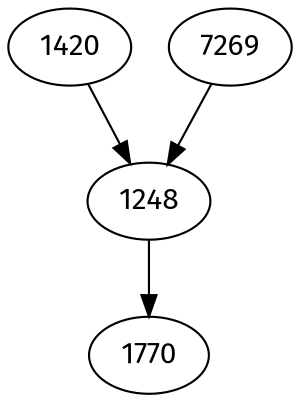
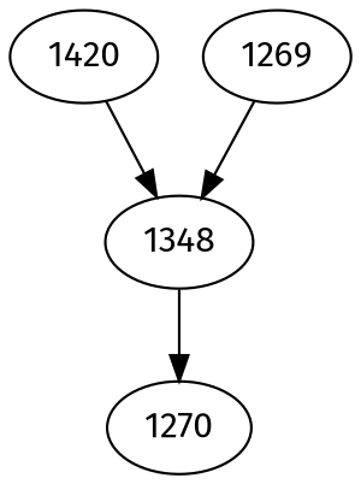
  strict digraph {
    fontname="Fira Sans"
    node [fontname="Fira Sans"]
    edge [fontname="Fira Sans"]
-   1248
-   1270 [label=1770]
+   1248 [label=1348]
+   1270
    n3 [label=1420]
-   1269 [label=7269]
+   1269
    1248 -> 1270
    n3 -> 1248
    1269 -> 1248
  }
